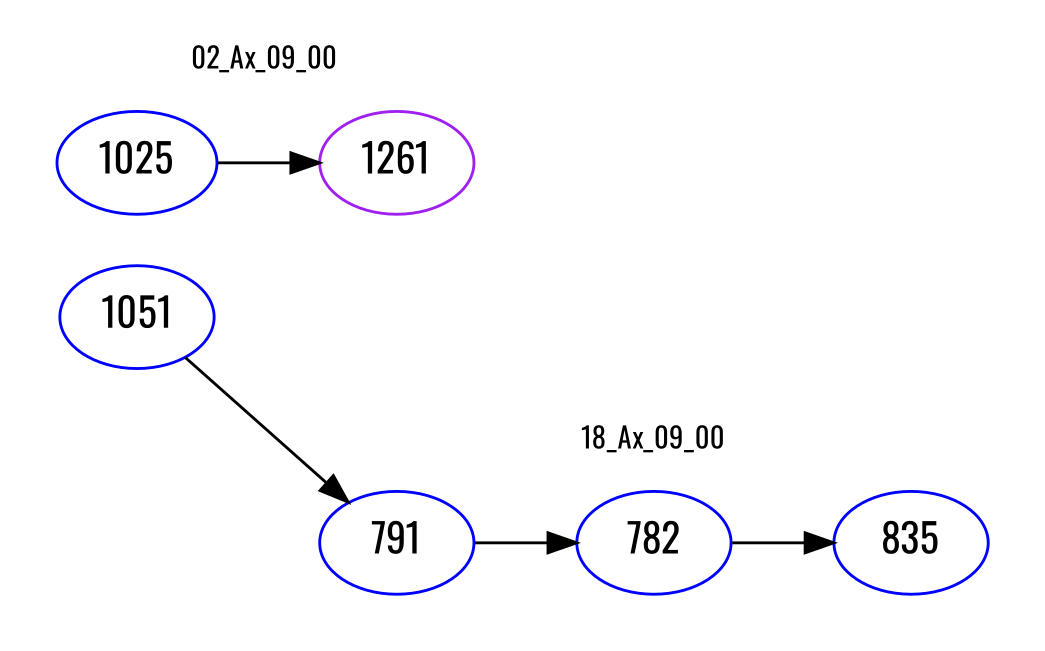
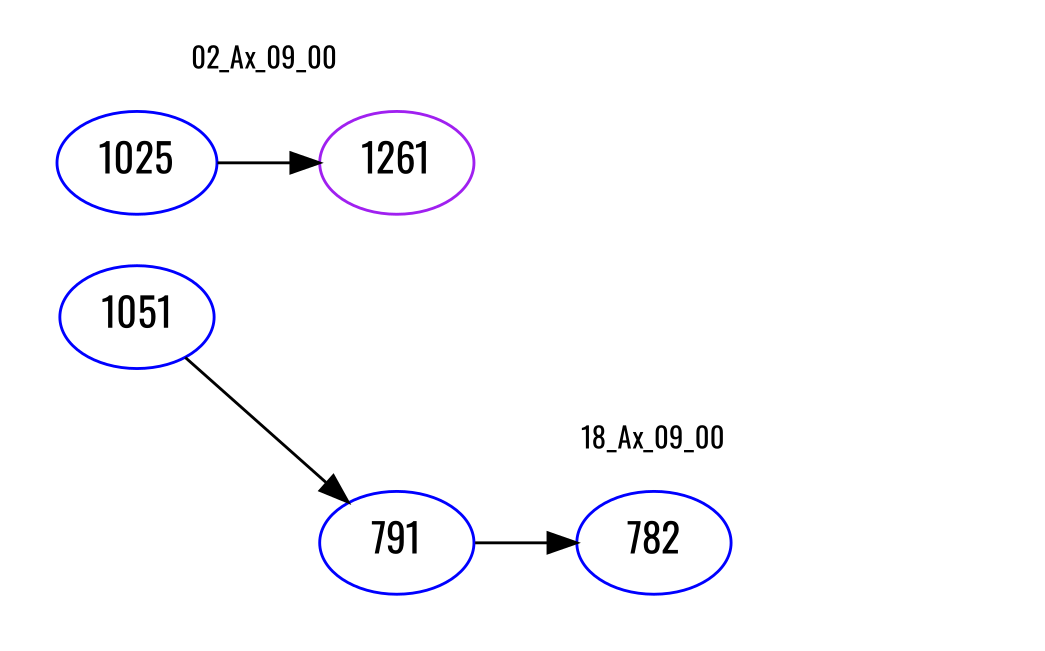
  digraph {
    fontname=Oswald
    rankdir=LR
    node [color=blue fontname=Oswald]
    edge [color=black fontname=Oswald]
    n1 [label=1051]
    n2 [label=1025]
    n3 [color=purple label=1261]
    n4 [label=791]
    n5 [label=782]
-   n6 [label=835]
    subgraph cluster_1 {
      color=white
      fontsize=10
      label="02_Ax_09_00"
      n1
      n2
      n3
    }
    subgraph cluster_2 {
      color=white
      fontsize=10
      label="18_Ax_09_00"
      n4
      n5
-     n6
    }
    n1 -> n4
    n2 -> n3
    n4 -> n5
-   n5 -> n6
  }
